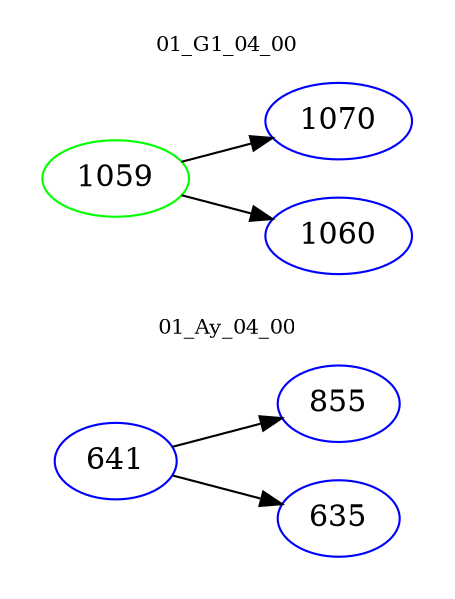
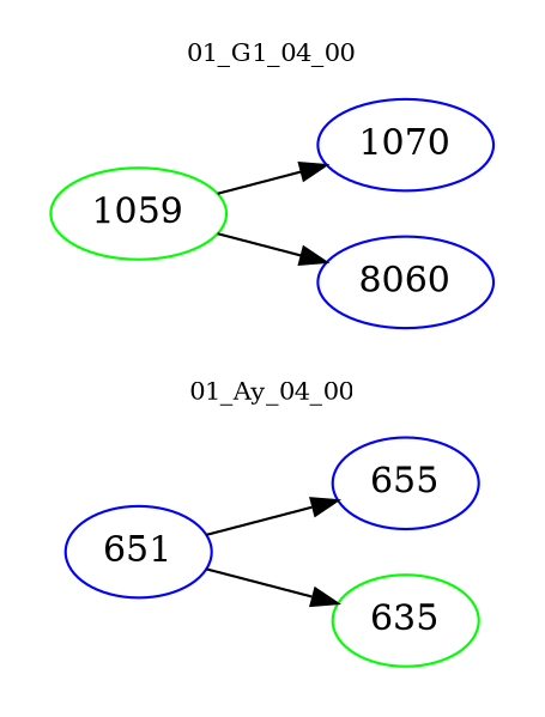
  digraph {
    rankdir=LR
    node [color=blue]
    edge [color=black]
-   n1 [label=641]
-   n2 [label=635]
-   n3 [label=855]
+   n1 [label=651]
+   n2 [color=green label=635]
+   n3 [label=655]
    n4 [color=green label=1059]
-   n5 [label=1060]
+   n5 [label=8060]
    n6 [label=1070]
    subgraph cluster_1 {
      color=white
      fontsize=10
      label="01_Ay_04_00"
      n1
      n2
      n3
    }
    subgraph cluster_2 {
      color=white
      fontsize=10
      label="01_G1_04_00"
      n4
      n5
      n6
    }
    n1 -> n2
    n1 -> n3
    n4 -> n5
    n4 -> n6
  }
